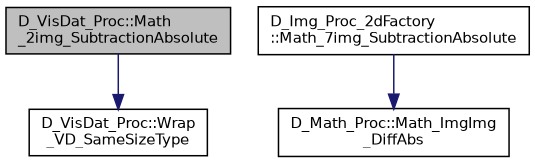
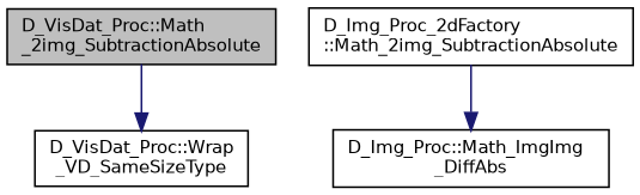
  digraph {
    rankdir=TB
    node [color=black fillcolor=white fontname=Helvetica fontsize=10 shape=record style=filled]
    edge [color=midnightblue fontname=Helvetica fontsize=10 labelfontname=Helvetica labelfontsize=10 style=solid]
    n1 [fillcolor=grey75 fontcolor=black height=0.2 label="D_VisDat_Proc::Math\l_2img_SubtractionAbsolute" width=0.4]
    n2 [height=0.2 label="D_VisDat_Proc::Wrap\l_VD_SameSizeType" width=0.4]
-   n3 [height=0.2 label="D_Img_Proc_2dFactory\l::Math_7img_SubtractionAbsolute" width=0.4]
-   n4 [height=0.2 label="D_Math_Proc::Math_ImgImg\l_DiffAbs" width=0.4]
+   n3 [height=0.2 label="D_Img_Proc_2dFactory\l::Math_2img_SubtractionAbsolute" width=0.4]
+   n4 [height=0.2 label="D_Img_Proc::Math_ImgImg\l_DiffAbs" width=0.4]
    n1 -> n2
    n3 -> n4
  }
